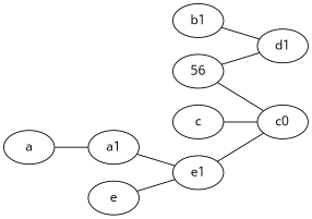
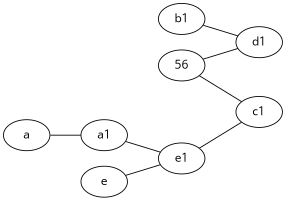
  graph {
    fontname="Open Sans"
    rankdir=LR
    node [fontname="Open Sans" labelfontsize=50]
    edge [fontname="Open Sans"]
    b1
    d1
-   c
-   c1 [label=c0]
+   c1
    a1
    e1
    n7 [label=56]
    e
    a
    b1 -- d1
-   c -- c1
    a1 -- e1
    e1 -- c1
    n7 -- d1
    n7 -- c1
    e -- e1
    a -- a1
  }
